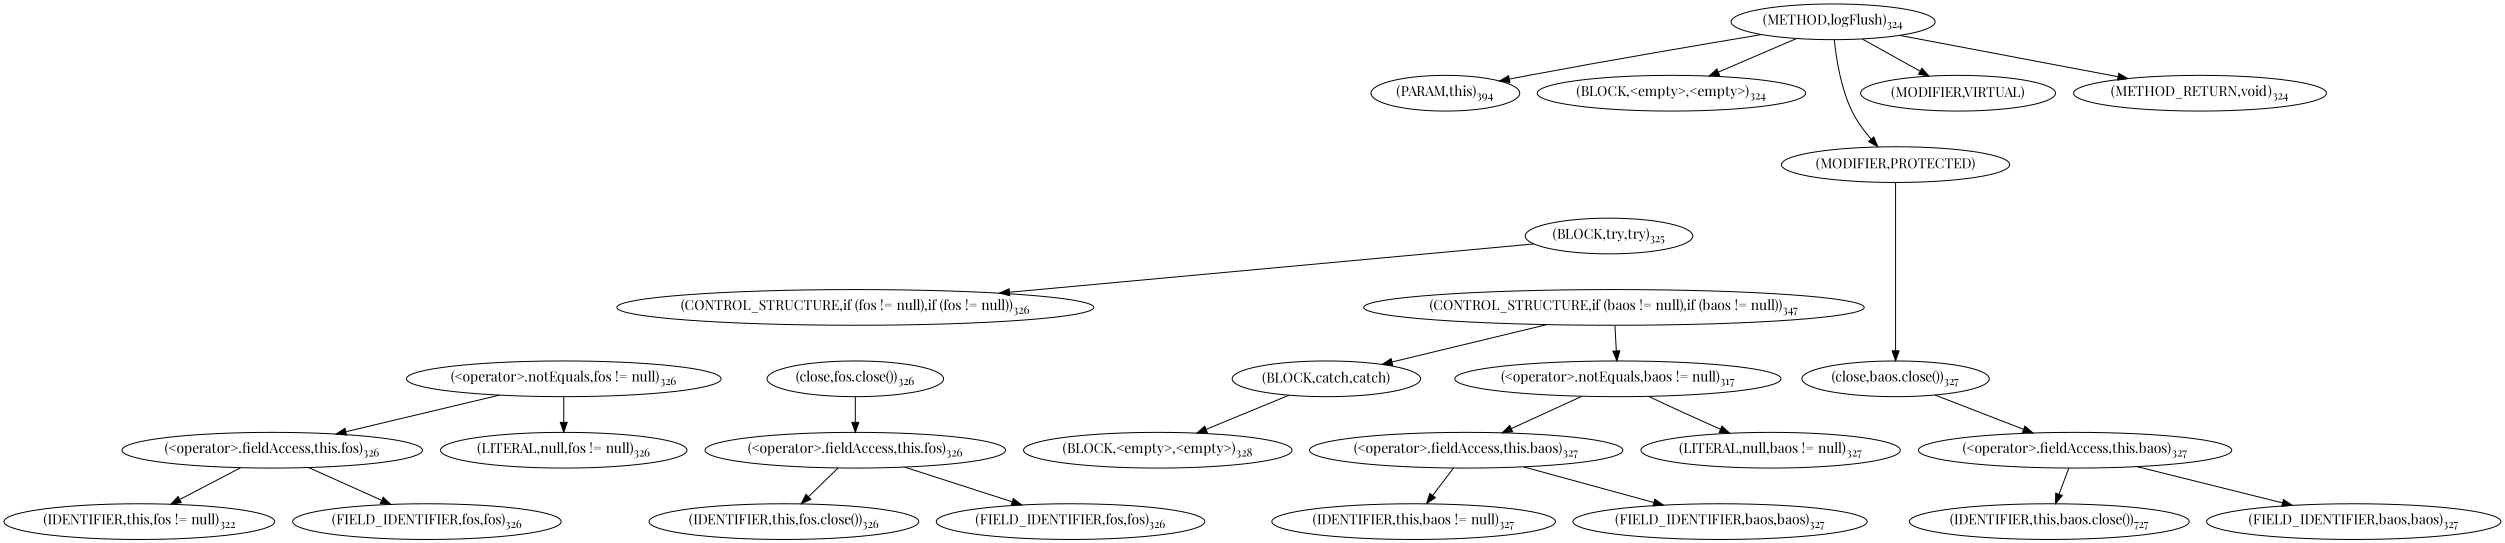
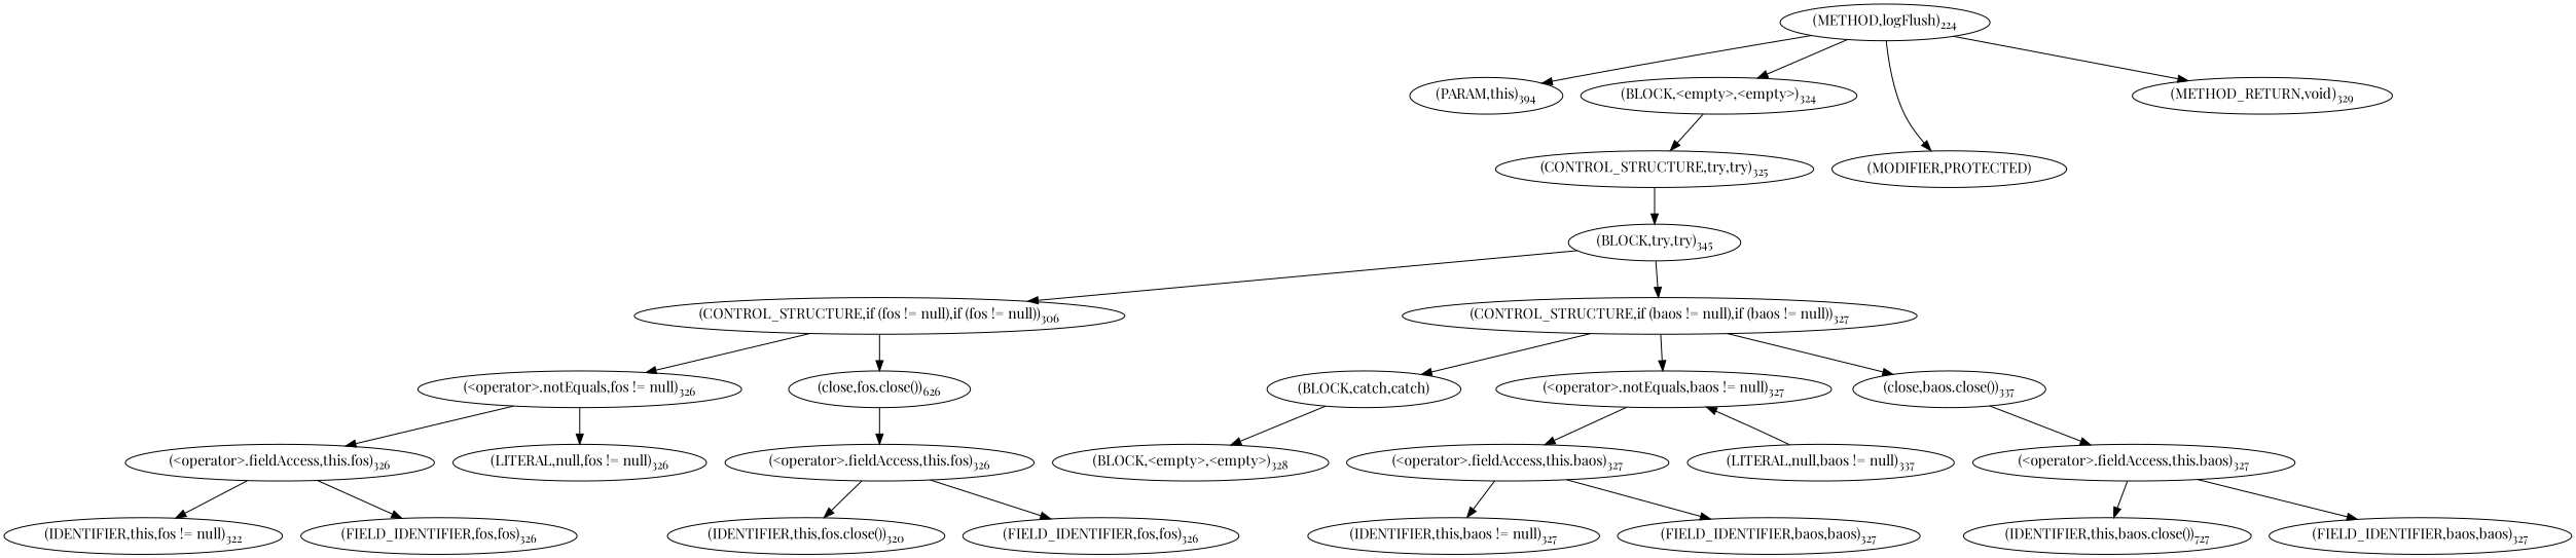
  digraph {
    fontname="Playfair Display"
    node [fontname="Playfair Display"]
    edge [fontname="Playfair Display"]
-   n1 [label=<(METHOD,logFlush)<SUB>324</SUB>>]
+   n1 [label=<(METHOD,logFlush)<SUB>224</SUB>>]
    n2 [label=<(PARAM,this)<SUB>394</SUB>>]
    n3 [label=<(BLOCK,&lt;empty&gt;,&lt;empty&gt;)<SUB>324</SUB>>]
    n4 [label=<(MODIFIER,PROTECTED)>]
-   n5 [label=<(MODIFIER,VIRTUAL)>]
-   n6 [label=<(METHOD_RETURN,void)<SUB>324</SUB>>]
-   n8 [label=<(BLOCK,try,try)<SUB>325</SUB>>]
-   n9 [label=<(CONTROL_STRUCTURE,if (fos != null),if (fos != null))<SUB>326</SUB>>]
-   n10 [label=<(CONTROL_STRUCTURE,if (baos != null),if (baos != null))<SUB>347</SUB>>]
+   n6 [label=<(METHOD_RETURN,void)<SUB>329</SUB>>]
+   n7 [label=<(CONTROL_STRUCTURE,try,try)<SUB>325</SUB>>]
+   n8 [label=<(BLOCK,try,try)<SUB>345</SUB>>]
+   n9 [label=<(CONTROL_STRUCTURE,if (fos != null),if (fos != null))<SUB>306</SUB>>]
+   n10 [label=<(CONTROL_STRUCTURE,if (baos != null),if (baos != null))<SUB>327</SUB>>]
    n11 [label=<(BLOCK,catch,catch)>]
    n12 [label=<(BLOCK,&lt;empty&gt;,&lt;empty&gt;)<SUB>328</SUB>>]
    n13 [label=<(&lt;operator&gt;.notEquals,fos != null)<SUB>326</SUB>>]
-   n14 [label=<(close,fos.close())<SUB>326</SUB>>]
-   n15 [label=<(&lt;operator&gt;.notEquals,baos != null)<SUB>317</SUB>>]
-   n16 [label=<(close,baos.close())<SUB>327</SUB>>]
+   n14 [label=<(close,fos.close())<SUB>626</SUB>>]
+   n15 [label=<(&lt;operator&gt;.notEquals,baos != null)<SUB>327</SUB>>]
+   n16 [label=<(close,baos.close())<SUB>337</SUB>>]
    n17 [label=<(&lt;operator&gt;.fieldAccess,this.fos)<SUB>326</SUB>>]
    n18 [label=<(LITERAL,null,fos != null)<SUB>326</SUB>>]
    n19 [label=<(&lt;operator&gt;.fieldAccess,this.fos)<SUB>326</SUB>>]
    n20 [label=<(IDENTIFIER,this,fos != null)<SUB>322</SUB>>]
    n21 [label=<(FIELD_IDENTIFIER,fos,fos)<SUB>326</SUB>>]
-   n22 [label=<(IDENTIFIER,this,fos.close())<SUB>326</SUB>>]
+   n22 [label=<(IDENTIFIER,this,fos.close())<SUB>320</SUB>>]
    n23 [label=<(FIELD_IDENTIFIER,fos,fos)<SUB>326</SUB>>]
    n24 [label=<(&lt;operator&gt;.fieldAccess,this.baos)<SUB>327</SUB>>]
-   n25 [label=<(LITERAL,null,baos != null)<SUB>327</SUB>>]
+   n25 [label=<(LITERAL,null,baos != null)<SUB>337</SUB>>]
    n26 [label=<(&lt;operator&gt;.fieldAccess,this.baos)<SUB>327</SUB>>]
    n27 [label=<(IDENTIFIER,this,baos != null)<SUB>327</SUB>>]
    n28 [label=<(FIELD_IDENTIFIER,baos,baos)<SUB>327</SUB>>]
    n29 [label=<(IDENTIFIER,this,baos.close())<SUB>727</SUB>>]
    n30 [label=<(FIELD_IDENTIFIER,baos,baos)<SUB>327</SUB>>]
    n1 -> n2
    n1 -> n3
    n1 -> n4
-   n1 -> n5
    n1 -> n6
+   n3 -> n7
+   n7 -> n8
    n8 -> n9
+   n8 -> n10
+   n9 -> n13
+   n9 -> n14
    n10 -> n11
    n10 -> n15
-   n4 -> n16
+   n10 -> n16
    n11 -> n12
    n13 -> n17
    n13 -> n18
    n14 -> n19
    n15 -> n24
-   n15 -> n25
+   n25 -> n15
    n16 -> n26
    n17 -> n20
    n17 -> n21
    n19 -> n22
    n19 -> n23
    n24 -> n27
    n24 -> n28
    n26 -> n29
    n26 -> n30
  }
